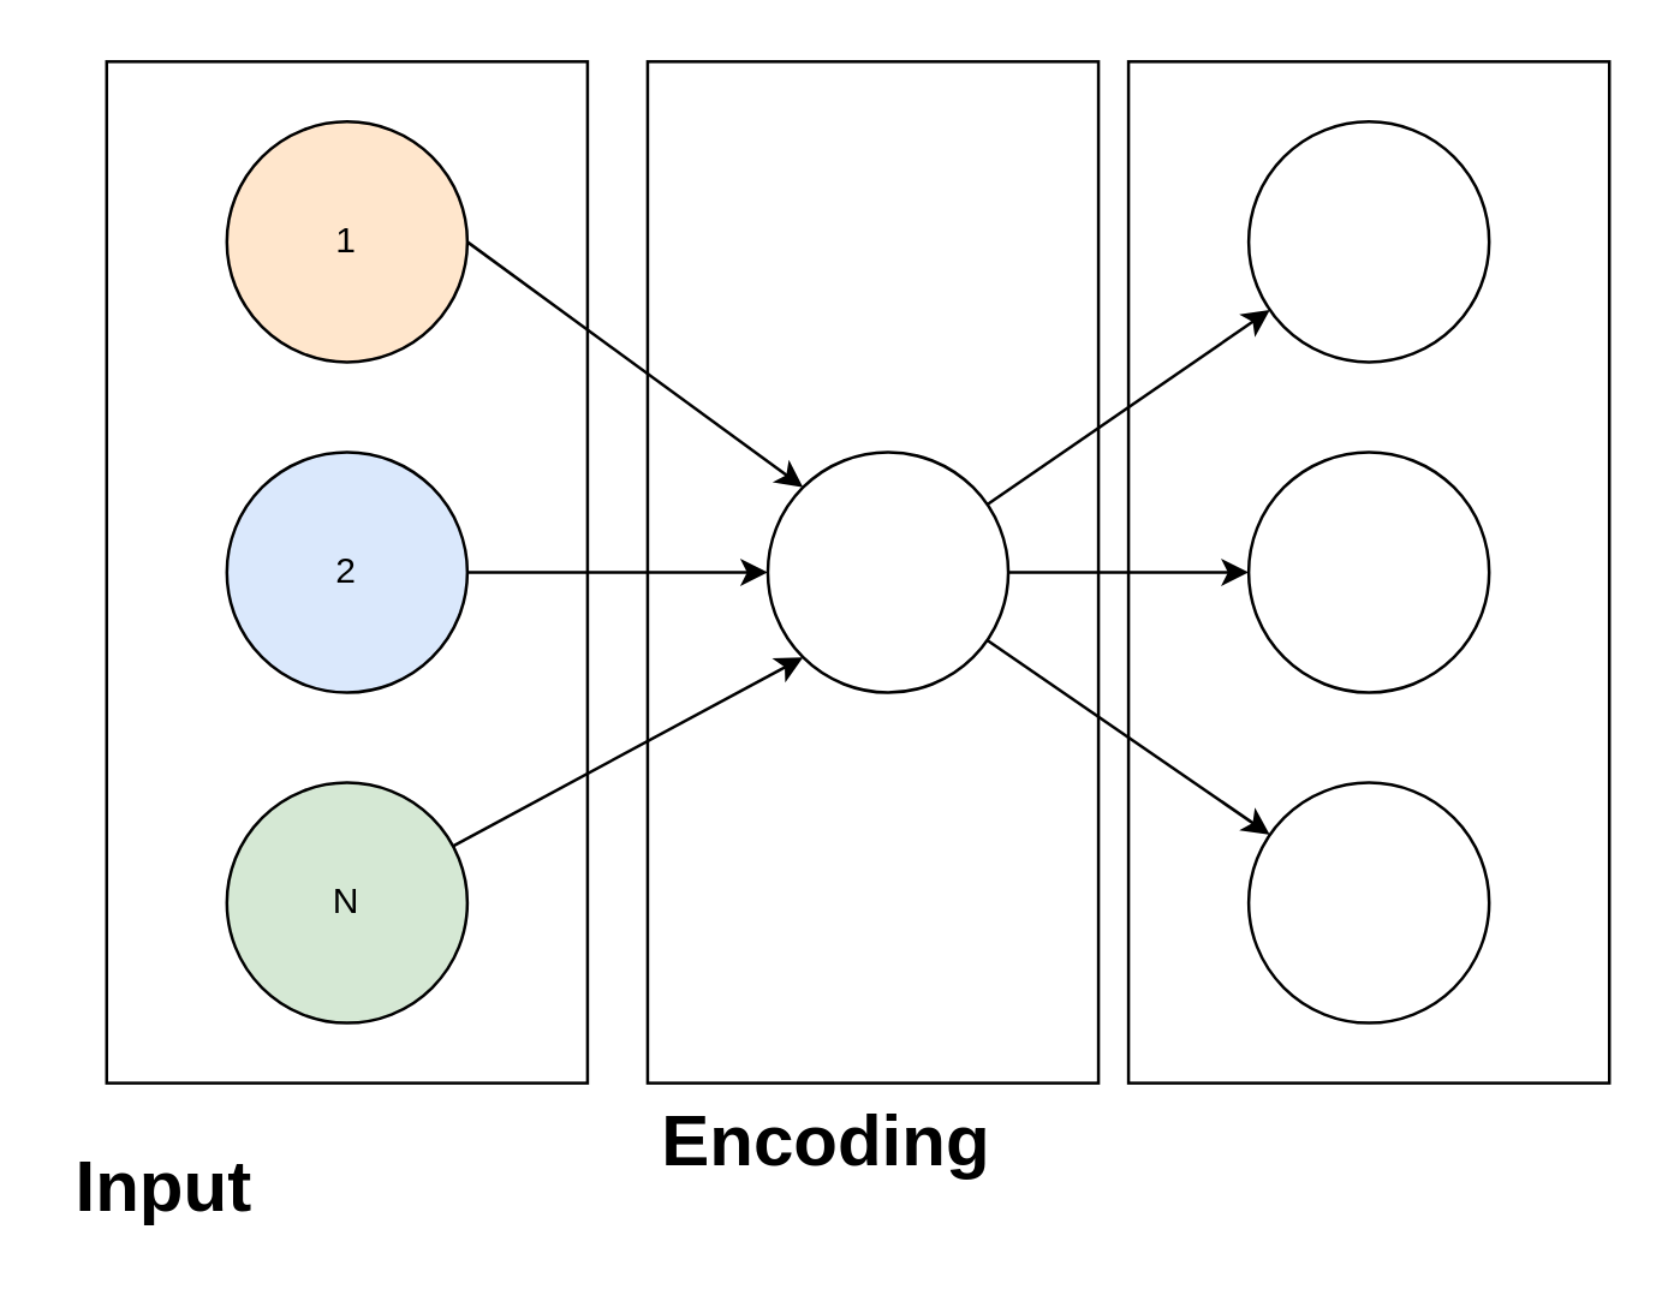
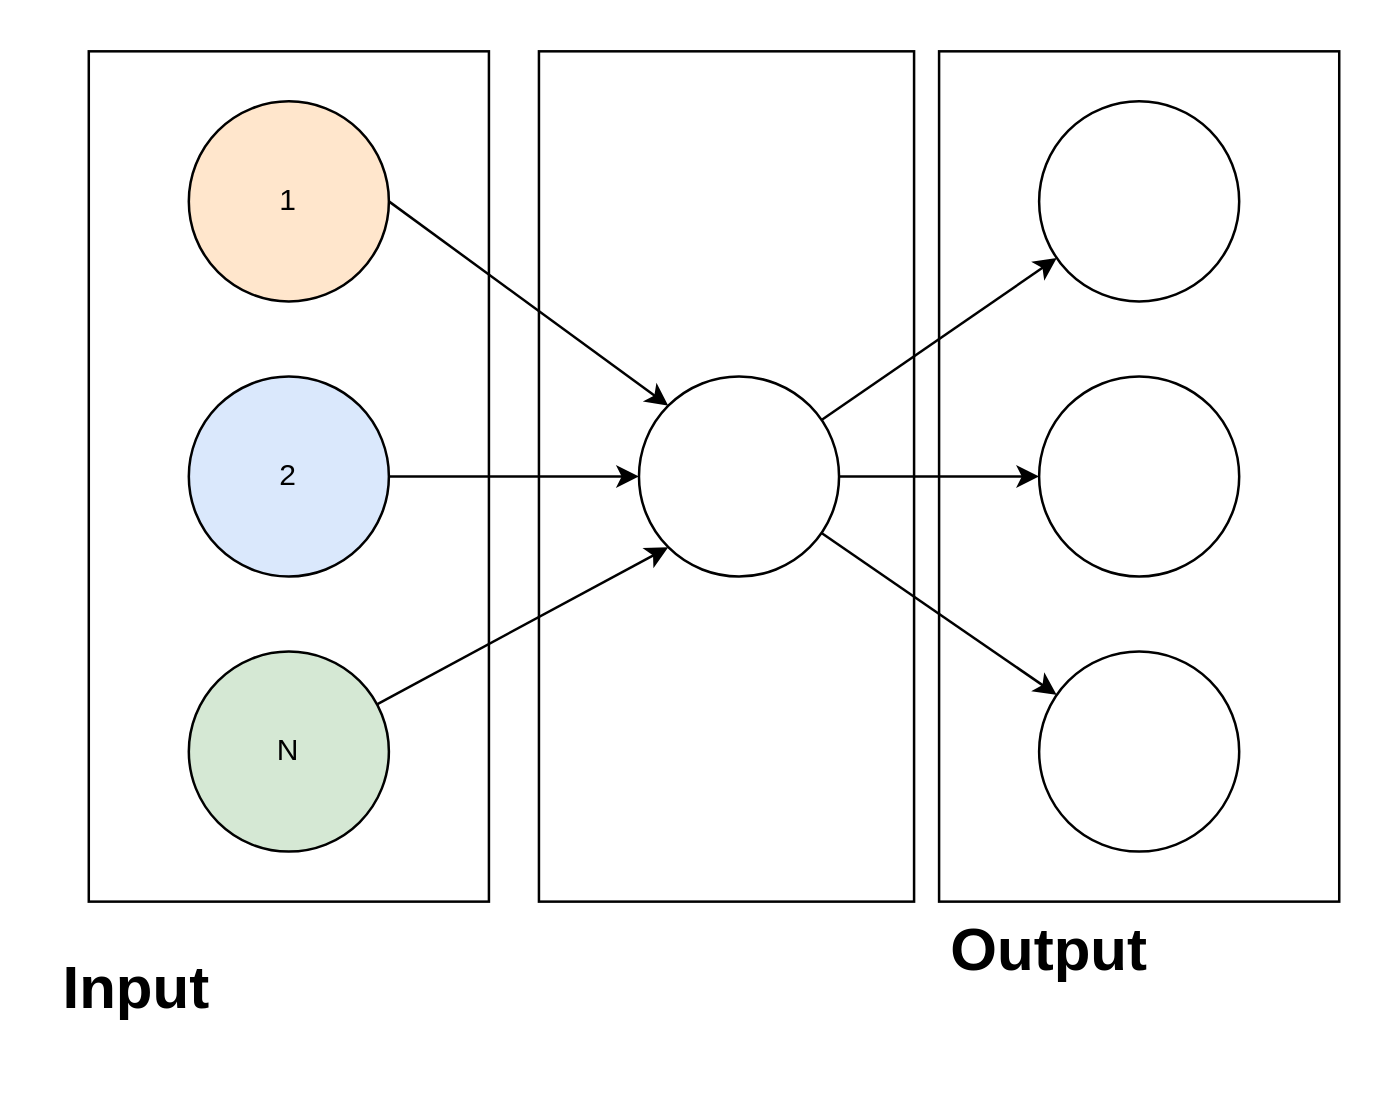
  <mxCell id="0" />
  <mxCell id="1" parent="0" />
  <mxCell id="2" value="" style="rounded=0;whiteSpace=wrap;html=1;" parent="1" vertex="1"><mxGeometry x="215" y="20" width="150" height="340" as="geometry" /></mxCell>
  <mxCell id="3" value="" style="rounded=0;whiteSpace=wrap;html=1;" parent="1" vertex="1"><mxGeometry x="35" y="20" width="160" height="340" as="geometry" /></mxCell>
  <mxCell id="4" value="1" style="ellipse;whiteSpace=wrap;html=1;aspect=fixed;fillColor=#ffe6cc;" parent="1" vertex="1"><mxGeometry x="75" y="40" width="80" height="80" as="geometry" /></mxCell>
  <mxCell id="5" value="2" style="ellipse;whiteSpace=wrap;html=1;aspect=fixed;fillColor=#dae8fc;" parent="1" vertex="1"><mxGeometry x="75" y="150" width="80" height="80" as="geometry" /></mxCell>
  <mxCell id="6" value="N" style="ellipse;whiteSpace=wrap;html=1;aspect=fixed;fillColor=#d5e8d4;" parent="1" vertex="1"><mxGeometry x="75" y="260" width="80" height="80" as="geometry" /></mxCell>
  <mxCell id="7" value="" style="rounded=0;whiteSpace=wrap;html=1;" parent="1" vertex="1"><mxGeometry x="375" y="20" width="160" height="340" as="geometry" /></mxCell>
  <mxCell id="8" value="" style="ellipse;whiteSpace=wrap;html=1;aspect=fixed;" parent="1" vertex="1"><mxGeometry x="415" y="40" width="80" height="80" as="geometry" /></mxCell>
  <mxCell id="9" value="" style="ellipse;whiteSpace=wrap;html=1;aspect=fixed;" parent="1" vertex="1"><mxGeometry x="415" y="150" width="80" height="80" as="geometry" /></mxCell>
  <mxCell id="10" value="" style="ellipse;whiteSpace=wrap;html=1;aspect=fixed;" parent="1" vertex="1"><mxGeometry x="415" y="260" width="80" height="80" as="geometry" /></mxCell>
  <mxCell id="11" value="" style="ellipse;whiteSpace=wrap;html=1;aspect=fixed;" parent="1" vertex="1"><mxGeometry x="255" y="150" width="80" height="80" as="geometry" /></mxCell>
  <mxCell id="12" value="" style="endArrow=classic;html=1;rounded=0;exitX=1;exitY=0.5;exitDx=0;exitDy=0;entryX=0;entryY=0;entryDx=0;entryDy=0;" parent="1" source="4" target="11" edge="1"><mxGeometry width="50" height="50" relative="1" as="geometry"><mxPoint x="295" y="270" as="sourcePoint" /><mxPoint x="345" y="220" as="targetPoint" /></mxGeometry></mxCell>
  <mxCell id="13" value="" style="endArrow=classic;html=1;rounded=0;" parent="1" source="5" target="11" edge="1"><mxGeometry width="50" height="50" relative="1" as="geometry"><mxPoint x="295" y="270" as="sourcePoint" /><mxPoint x="345" y="220" as="targetPoint" /></mxGeometry></mxCell>
  <mxCell id="14" value="" style="endArrow=classic;html=1;rounded=0;entryX=0;entryY=1;entryDx=0;entryDy=0;" parent="1" source="6" target="11" edge="1"><mxGeometry width="50" height="50" relative="1" as="geometry"><mxPoint x="295" y="270" as="sourcePoint" /><mxPoint x="345" y="220" as="targetPoint" /></mxGeometry></mxCell>
  <mxCell id="15" value="" style="endArrow=classic;html=1;rounded=0;" parent="1" source="11" target="8" edge="1"><mxGeometry width="50" height="50" relative="1" as="geometry"><mxPoint x="295" y="270" as="sourcePoint" /><mxPoint x="345" y="220" as="targetPoint" /></mxGeometry></mxCell>
  <mxCell id="16" value="" style="endArrow=classic;html=1;rounded=0;" parent="1" source="11" target="9" edge="1"><mxGeometry width="50" height="50" relative="1" as="geometry"><mxPoint x="295" y="270" as="sourcePoint" /><mxPoint x="345" y="220" as="targetPoint" /></mxGeometry></mxCell>
  <mxCell id="17" value="" style="endArrow=classic;html=1;rounded=0;" parent="1" source="11" target="10" edge="1"><mxGeometry width="50" height="50" relative="1" as="geometry"><mxPoint x="295" y="270" as="sourcePoint" /><mxPoint x="345" y="220" as="targetPoint" /></mxGeometry></mxCell>
  <mxCell id="18" value="&lt;h1&gt;Input&lt;/h1&gt;" style="text;html=1;strokeColor=none;fillColor=none;spacing=5;spacingTop=-20;whiteSpace=wrap;overflow=hidden;rounded=0;" parent="1" vertex="1"><mxGeometry x="20" y="375" width="150" height="40" as="geometry" /></mxCell>
- <mxCell id="19" value="&lt;h1&gt;Encoding&lt;/h1&gt;" style="text;html=1;strokeColor=none;fillColor=none;spacing=5;spacingTop=-20;whiteSpace=wrap;overflow=hidden;rounded=0;" parent="1" vertex="1"><mxGeometry x="215" y="360" width="150" height="40" as="geometry" /></mxCell>
+ <mxCell id="20" value="&lt;h1&gt;Output&lt;/h1&gt;" style="text;html=1;strokeColor=none;fillColor=none;spacing=5;spacingTop=-20;whiteSpace=wrap;overflow=hidden;rounded=0;" parent="1" vertex="1"><mxGeometry x="375" y="360" width="150" height="40" as="geometry" /></mxCell>
